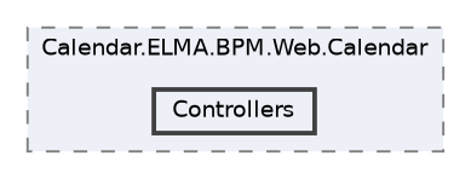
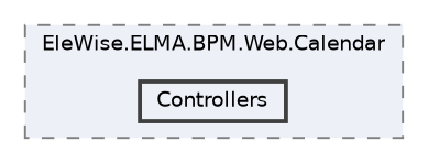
  digraph {
    compound=true
    n1 [color=grey25 fillcolor="#edf0f7" fontname=Helvetica fontsize=10 height=0.2 label=Controllers shape=box style="filled,bold" width=0.4]
    subgraph cluster_1 {
      bgcolor="#edf0f7"
      fontname=Helvetica
      fontsize=10
-     label="Calendar.ELMA.BPM.Web.Calendar"
+     label="EleWise.ELMA.BPM.Web.Calendar"
      pencolor=grey50
      style="filled,dashed"
      n1
    }
  }
